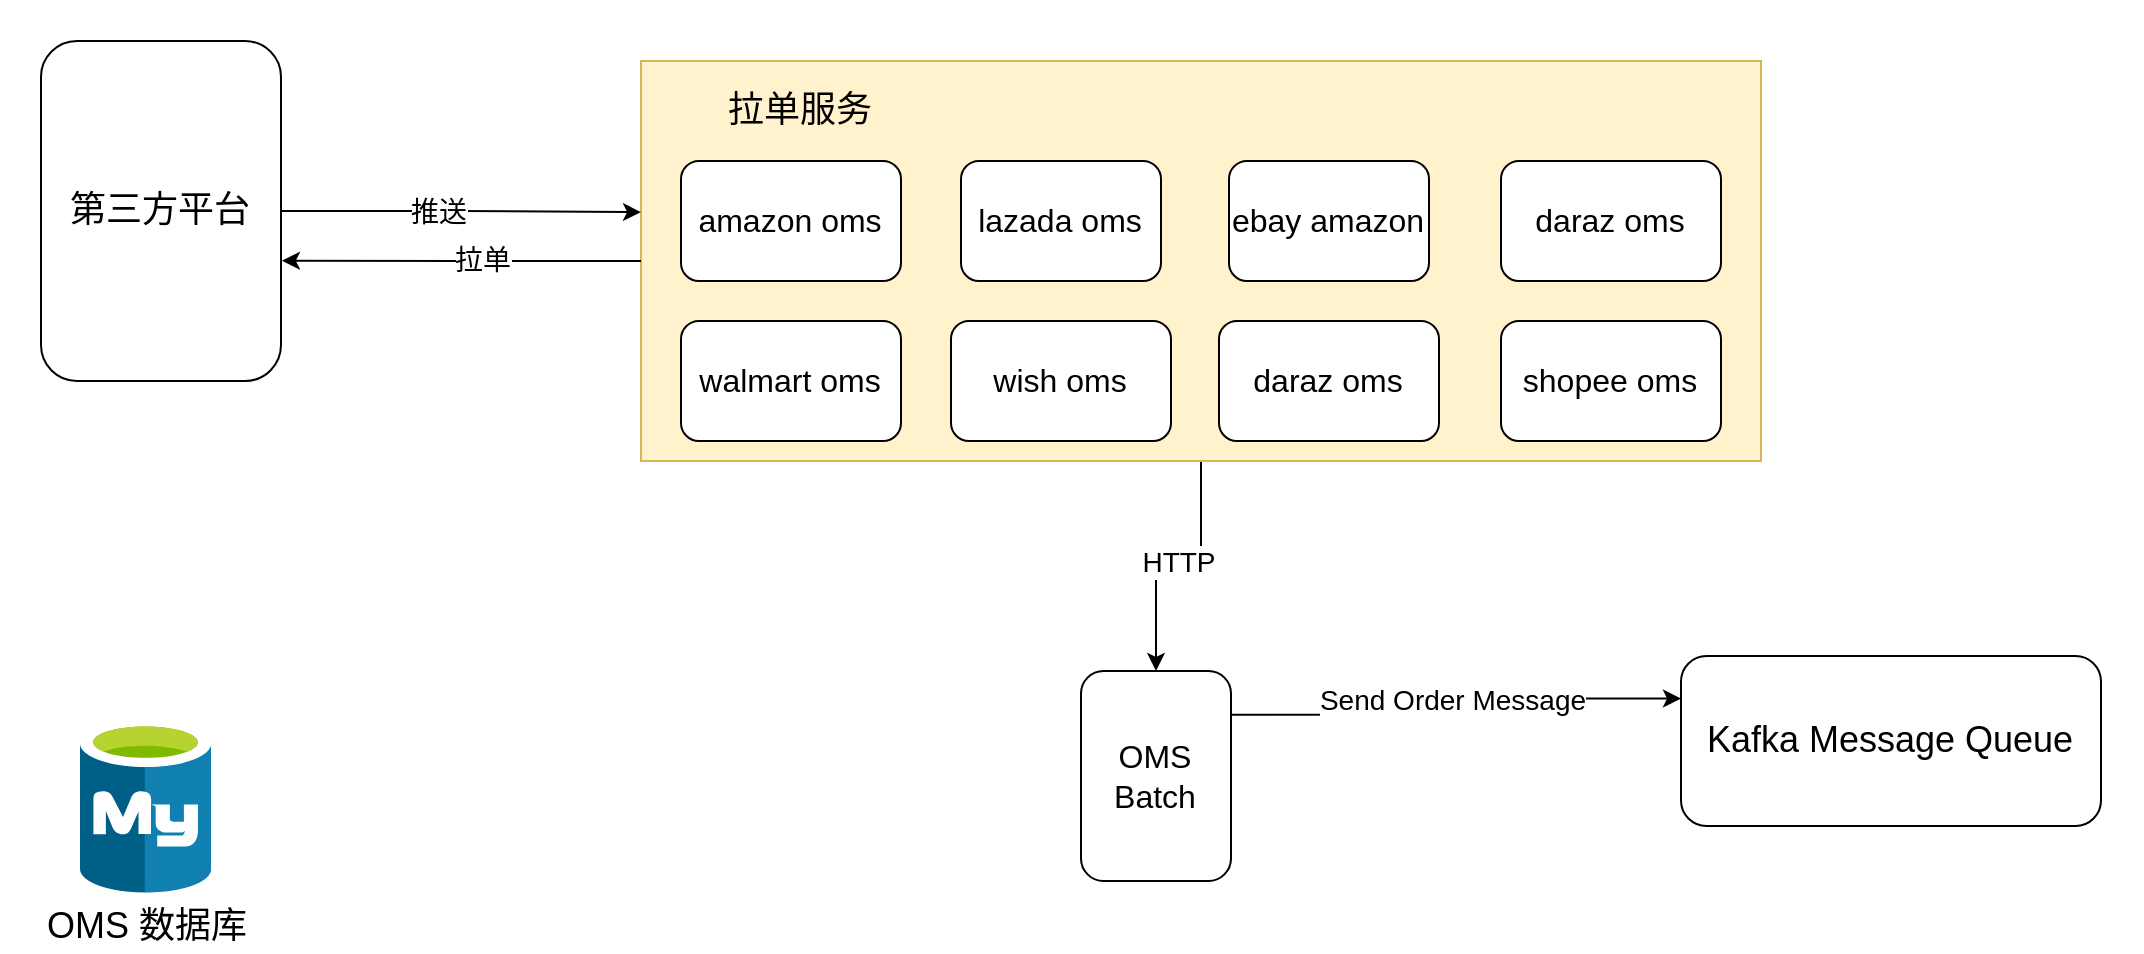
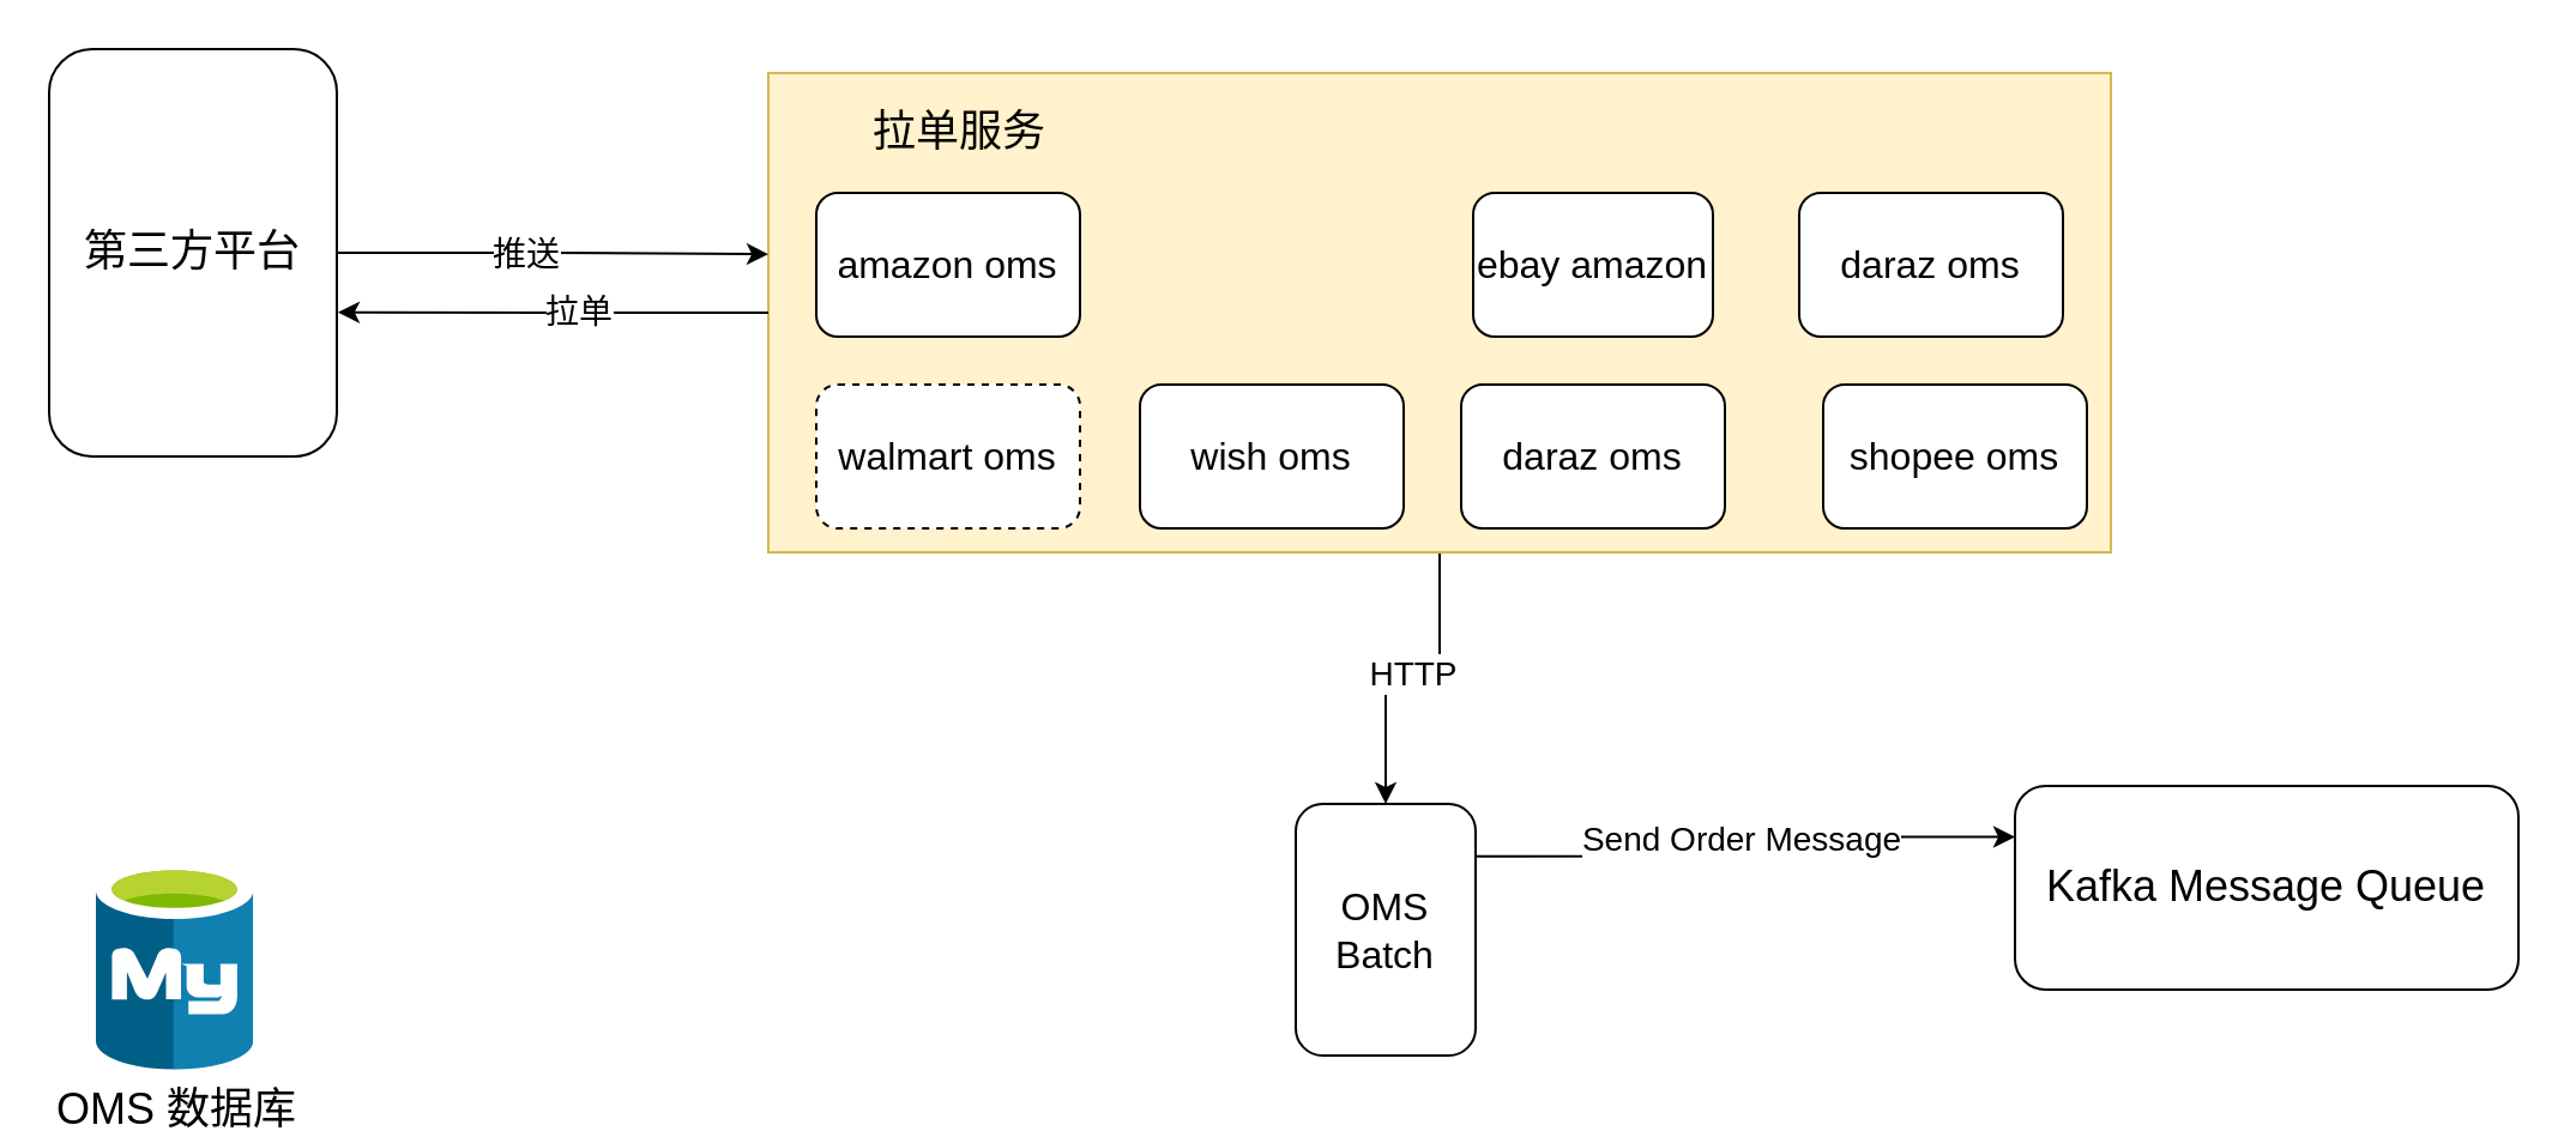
  <mxCell id="0" />
  <mxCell id="1" parent="0" />
  <mxCell id="2" style="edgeStyle=orthogonalEdgeStyle;rounded=0;orthogonalLoop=1;jettySize=auto;html=1;" edge="1" parent="1" source="4" target="22"><mxGeometry relative="1" as="geometry" /></mxCell>
  <mxCell id="3" value="&lt;font style=&quot;font-size: 14px;&quot;&gt;HTTP&lt;/font&gt;" style="edgeLabel;html=1;align=center;verticalAlign=middle;resizable=0;points=[];" vertex="1" connectable="0" parent="2"><mxGeometry x="0.005" y="-2" relative="1" as="geometry"><mxPoint as="offset" /></mxGeometry></mxCell>
  <mxCell id="4" value="" style="rounded=0;whiteSpace=wrap;html=1;fillColor=#fff2cc;strokeColor=#d6b656;" vertex="1" parent="1"><mxGeometry x="320" y="30" width="560" height="200" as="geometry" /></mxCell>
- <mxCell id="5" value="&lt;font style=&quot;font-size: 16px;&quot;&gt;lazada oms&lt;/font&gt;" style="rounded=1;whiteSpace=wrap;html=1;" vertex="1" parent="1"><mxGeometry x="480" y="80" width="100" height="60" as="geometry" /></mxCell>
  <mxCell id="6" value="&lt;font style=&quot;font-size: 16px;&quot;&gt;ebay amazon&lt;/font&gt;" style="rounded=1;whiteSpace=wrap;html=1;" vertex="1" parent="1"><mxGeometry x="614" y="80" width="100" height="60" as="geometry" /></mxCell>
  <mxCell id="7" value="&lt;font style=&quot;font-size: 16px;&quot;&gt;daraz&amp;nbsp;oms&lt;/font&gt;" style="rounded=1;whiteSpace=wrap;html=1;" vertex="1" parent="1"><mxGeometry x="750" y="80" width="110" height="60" as="geometry" /></mxCell>
  <mxCell id="8" value="&lt;font style=&quot;font-size: 16px;&quot;&gt;amazon oms&lt;/font&gt;" style="rounded=1;whiteSpace=wrap;html=1;" vertex="1" parent="1"><mxGeometry x="340" y="80" width="110" height="60" as="geometry" /></mxCell>
- <mxCell id="9" value="&lt;font style=&quot;font-size: 16px;&quot;&gt;shopee oms&lt;/font&gt;" style="rounded=1;whiteSpace=wrap;html=1;" vertex="1" parent="1"><mxGeometry x="750" y="160" width="110" height="60" as="geometry" /></mxCell>
- <mxCell id="10" value="&lt;font style=&quot;font-size: 16px;&quot;&gt;walmart oms&lt;/font&gt;" style="rounded=1;whiteSpace=wrap;html=1;" vertex="1" parent="1"><mxGeometry x="340" y="160" width="110" height="60" as="geometry" /></mxCell>
+ <mxCell id="9" value="&lt;font style=&quot;font-size: 16px;&quot;&gt;shopee oms&lt;/font&gt;" style="rounded=1;whiteSpace=wrap;html=1;" vertex="1" parent="1"><mxGeometry x="760" y="160" width="110" height="60" as="geometry" /></mxCell>
+ <mxCell id="10" value="&lt;font style=&quot;font-size: 16px;&quot;&gt;walmart oms&lt;/font&gt;" style="rounded=1;whiteSpace=wrap;html=1;dashed=1;" vertex="1" parent="1"><mxGeometry x="340" y="160" width="110" height="60" as="geometry" /></mxCell>
  <mxCell id="11" value="&lt;font style=&quot;font-size: 16px;&quot;&gt;wish oms&lt;/font&gt;" style="rounded=1;whiteSpace=wrap;html=1;" vertex="1" parent="1"><mxGeometry x="475" y="160" width="110" height="60" as="geometry" /></mxCell>
  <mxCell id="12" value="&lt;font style=&quot;font-size: 16px;&quot;&gt;daraz&amp;nbsp;oms&lt;/font&gt;" style="rounded=1;whiteSpace=wrap;html=1;" vertex="1" parent="1"><mxGeometry x="609" y="160" width="110" height="60" as="geometry" /></mxCell>
  <mxCell id="13" style="edgeStyle=orthogonalEdgeStyle;rounded=0;orthogonalLoop=1;jettySize=auto;html=1;entryX=0;entryY=0.378;entryDx=0;entryDy=0;entryPerimeter=0;" edge="1" parent="1" source="15" target="4"><mxGeometry relative="1" as="geometry" /></mxCell>
  <mxCell id="14" value="&lt;font style=&quot;font-size: 14px;&quot;&gt;推送&lt;/font&gt;" style="edgeLabel;html=1;align=center;verticalAlign=middle;resizable=0;points=[];" vertex="1" connectable="0" parent="13"><mxGeometry x="-0.137" relative="1" as="geometry"><mxPoint as="offset" /></mxGeometry></mxCell>
  <mxCell id="15" value="&lt;font style=&quot;font-size: 18px;&quot;&gt;第三方平台&lt;/font&gt;" style="rounded=1;whiteSpace=wrap;html=1;" vertex="1" parent="1"><mxGeometry x="20" y="20" width="120" height="170" as="geometry" /></mxCell>
  <mxCell id="16" value="&lt;font style=&quot;font-size: 18px;&quot;&gt;拉单服务&lt;/font&gt;" style="text;html=1;strokeColor=none;fillColor=none;align=center;verticalAlign=middle;whiteSpace=wrap;rounded=0;" vertex="1" parent="1"><mxGeometry x="340" y="40" width="120" height="30" as="geometry" /></mxCell>
  <mxCell id="17" style="edgeStyle=orthogonalEdgeStyle;rounded=0;orthogonalLoop=1;jettySize=auto;html=1;entryX=1.004;entryY=0.646;entryDx=0;entryDy=0;entryPerimeter=0;" edge="1" parent="1" source="4" target="15"><mxGeometry relative="1" as="geometry" /></mxCell>
  <mxCell id="18" value="&lt;font style=&quot;font-size: 14px;&quot;&gt;拉单&lt;/font&gt;" style="edgeLabel;html=1;align=center;verticalAlign=middle;resizable=0;points=[];" vertex="1" connectable="0" parent="17"><mxGeometry x="0.176" y="1" relative="1" as="geometry"><mxPoint x="26" y="-1" as="offset" /></mxGeometry></mxCell>
  <mxCell id="19" value="&lt;font style=&quot;font-size: 18px;&quot;&gt;OMS 数据库&lt;/font&gt;" style="image;sketch=0;aspect=fixed;html=1;points=[];align=center;fontSize=12;image=img/lib/mscae/Azure_Database_for_MySQL_servers.svg;" vertex="1" parent="1"><mxGeometry x="40" y="360" width="65.6" height="86.32" as="geometry" /></mxCell>
  <mxCell id="20" style="edgeStyle=orthogonalEdgeStyle;rounded=0;orthogonalLoop=1;jettySize=auto;html=1;entryX=0;entryY=0.25;entryDx=0;entryDy=0;exitX=1;exitY=0.208;exitDx=0;exitDy=0;exitPerimeter=0;" edge="1" parent="1" source="22" target="23"><mxGeometry relative="1" as="geometry" /></mxCell>
  <mxCell id="21" value="&lt;font style=&quot;font-size: 14px;&quot;&gt;Send Order Message&lt;/font&gt;" style="edgeLabel;html=1;align=center;verticalAlign=middle;resizable=0;points=[];" vertex="1" connectable="0" parent="20"><mxGeometry x="0.037" y="-2" relative="1" as="geometry"><mxPoint x="-3" y="-1" as="offset" /></mxGeometry></mxCell>
  <mxCell id="22" value="&lt;font style=&quot;font-size: 16px;&quot;&gt;OMS Batch&lt;/font&gt;" style="rounded=1;whiteSpace=wrap;html=1;" vertex="1" parent="1"><mxGeometry x="540" y="335" width="75" height="105" as="geometry" /></mxCell>
  <mxCell id="23" value="&lt;font style=&quot;font-size: 18px;&quot;&gt;Kafka Message Queue&lt;/font&gt;" style="rounded=1;whiteSpace=wrap;html=1;" vertex="1" parent="1"><mxGeometry x="840" y="327.5" width="210" height="85" as="geometry" /></mxCell>
